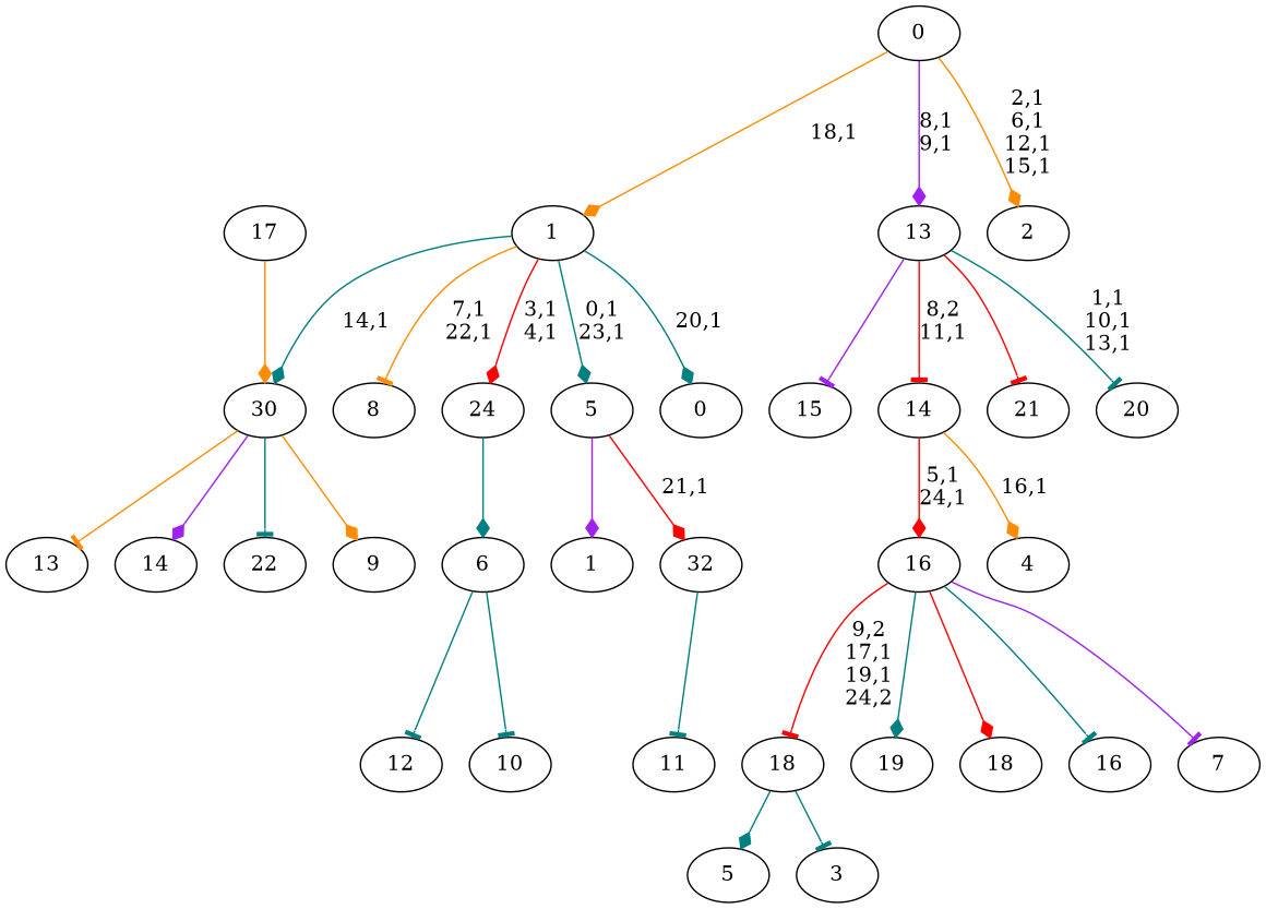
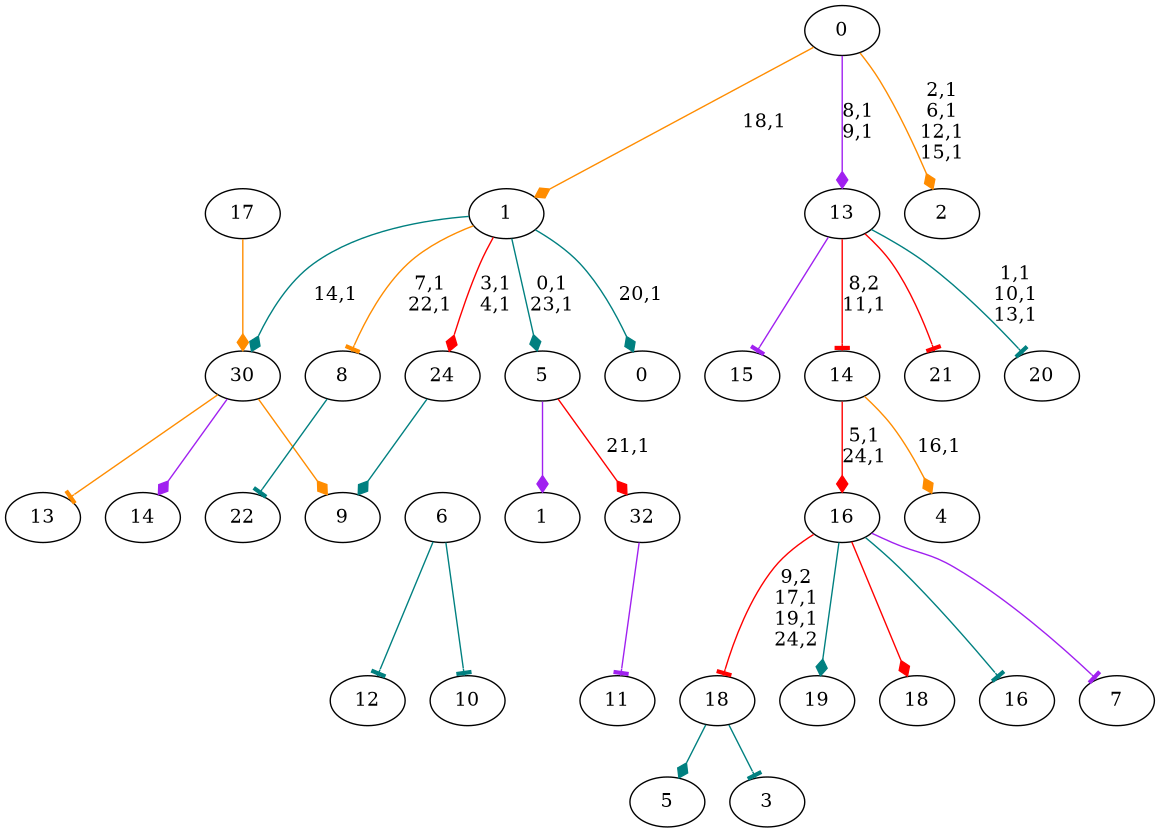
  digraph {
    edge [arrowhead=diamond color=teal]
    n1 [label=22]
    n2 [label=21]
    n3 [label=20]
    n4 [label=19]
    n5 [label=18]
    n6 [label=17]
    30
    n8 [label=16]
    n9 [label=15]
    n10 [label=14]
    n11 [label=13]
    n12 [label=12]
    n13 [label=11]
    n14 [label=10]
    32
    n16 [label=9]
    n17 [label=8]
    n18 [label=7]
    n19 [label=6]
    24
    n21 [label=5]
    n22 [label=4]
    n23 [label=3]
    18
    16
    14
    13
    n28 [label=2]
    n29 [label=1]
    5
    n31 [label=0]
    1
    0
    n6 -> 30 [color=darkorange]
-   30 -> n1 [arrowhead=tee]
+   n17 -> n1 [arrowhead=tee]
    30 -> n10 [color=purple]
    30 -> n11 [arrowhead=tee color=darkorange]
    30 -> n16 [color=darkorange]
-   32 -> n13 [arrowhead=tee]
+   32 -> n13 [arrowhead=tee color=purple]
    n19 -> n12 [arrowhead=tee]
    n19 -> n14 [arrowhead=tee]
-   24 -> n19
+   24 -> n16
    18 -> n21
    18 -> n23 [arrowhead=tee]
    16 -> n4
    16 -> n5 [color=red]
    16 -> n8 [arrowhead=tee]
    16 -> n18 [arrowhead=tee color=purple]
    16 -> 18 [arrowhead=tee color=red label="9,2\n17,1\n19,1\n24,2"]
    14 -> n22 [color=darkorange label="16,1"]
    14 -> 16 [color=red label="5,1\n24,1"]
    13 -> n2 [arrowhead=tee color=red]
    13 -> n3 [arrowhead=tee label="1,1\n10,1\n13,1"]
    13 -> n9 [arrowhead=tee color=purple]
    13 -> 14 [arrowhead=tee color=red label="8,2\n11,1"]
    5 -> 32 [color=red label="21,1"]
    5 -> n29 [color=purple]
    1 -> 30 [label="14,1"]
    1 -> n17 [arrowhead=tee color=darkorange label="7,1\n22,1"]
    1 -> 24 [color=red label="3,1\n4,1"]
    1 -> 5 [label="0,1\n23,1"]
    1 -> n31 [label="20,1"]
    0 -> 13 [color=purple label="8,1\n9,1"]
    0 -> n28 [color=darkorange label="2,1\n6,1\n12,1\n15,1"]
    0 -> 1 [color=darkorange label="18,1"]
  }
